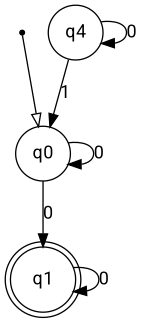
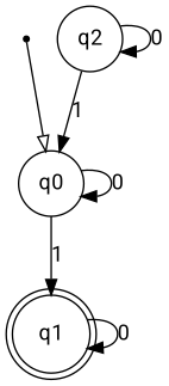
  digraph {
    fontname=Roboto
    node [fontname=Roboto shape=circle]
    edge [fontname=Roboto]
    __start [shape=point]
    q0
    q1 [shape=doublecircle]
-   q2 [label=q4]
+   q2
    __start -> q0 [arrowhead=empty]
    q0 -> q0 [label=0]
-   q0 -> q1 [label=0]
+   q0 -> q1 [label=1]
    q1 -> q1 [label=0]
    q2 -> q0 [label=1]
    q2 -> q2 [label=0]
  }
